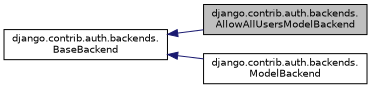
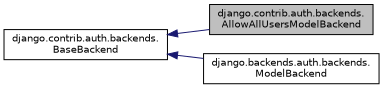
  digraph {
    rankdir=LR
    node [color=black fillcolor=white fontname=Helvetica fontsize=10 shape=record style=filled]
    edge [color=midnightblue dir=back fontname=Helvetica fontsize=10 labelfontname=Helvetica labelfontsize=10 style=solid]
    n1 [fillcolor=grey75 fontcolor=black height=0.2 label="django.contrib.auth.backends.\lAllowAllUsersModelBackend" width=0.4]
-   n2 [height=0.2 label="django.contrib.auth.backends.\lModelBackend" width=0.4]
+   n2 [height=0.2 label="django.backends.auth.backends.\lModelBackend" width=0.4]
    n3 [height=0.2 label="django.contrib.auth.backends.\lBaseBackend" width=0.4]
    n3 -> n1
    n3 -> n2
  }
